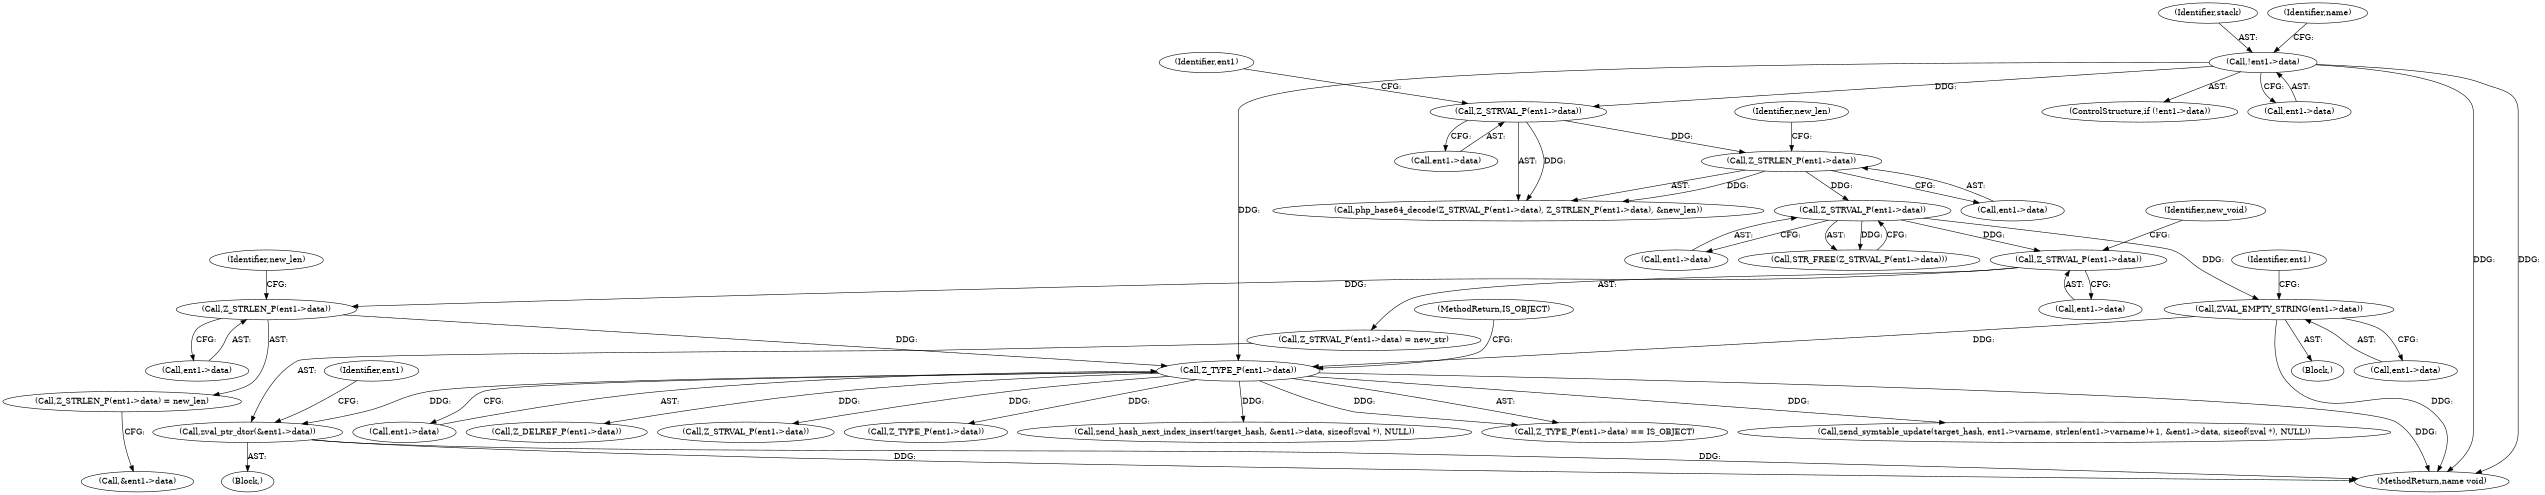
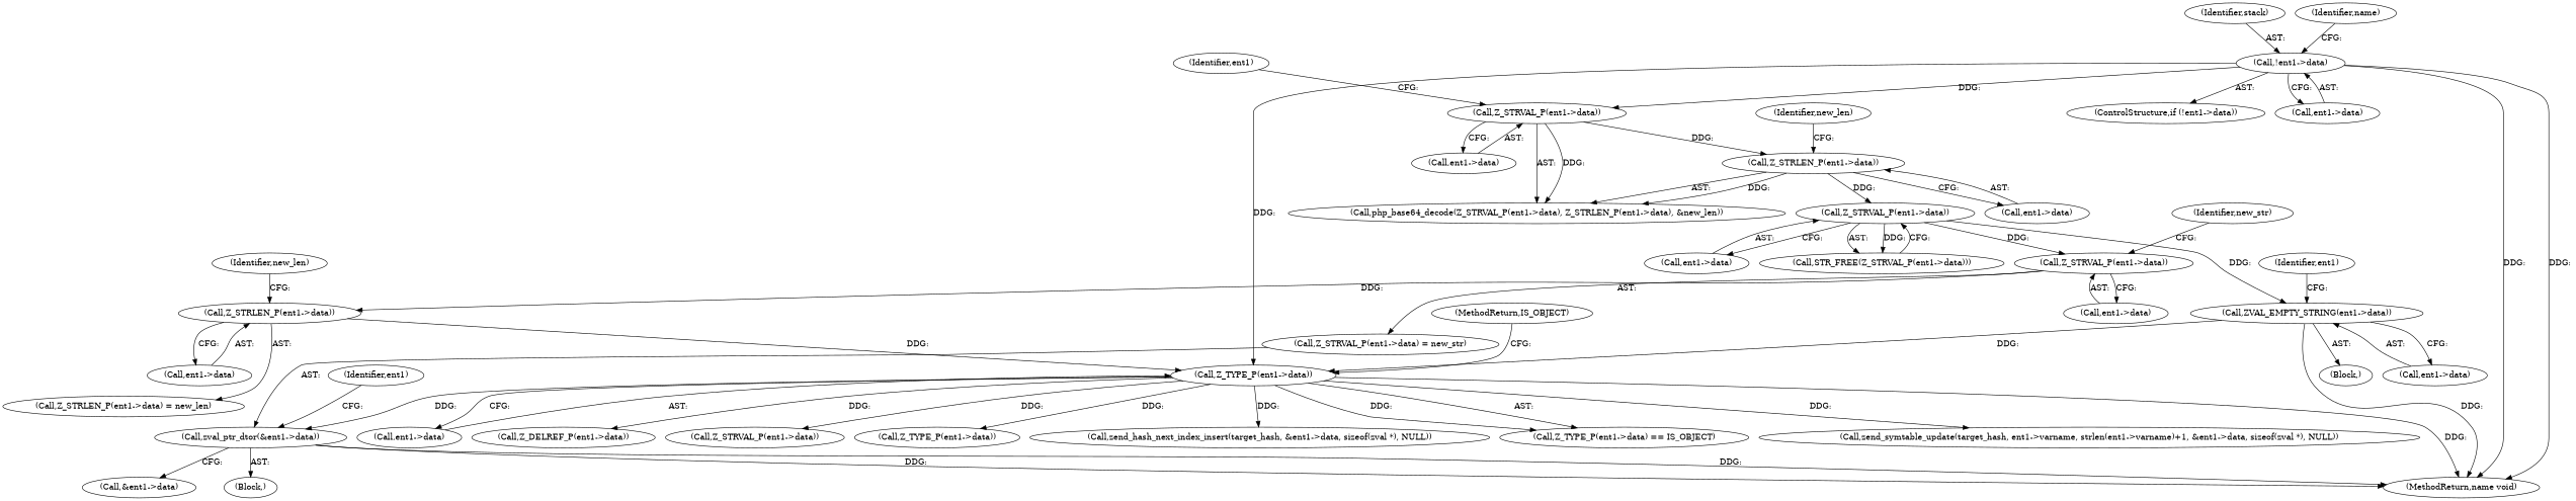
  digraph {
    n1 [label="(Call,zval_ptr_dtor(&ent1->data))"]
    n2 [label="(Call,&ent1->data)"]
    n3 [label="(MethodReturn,name void)"]
    n4 [label="(Block,)"]
    n5 [label="(Call,Z_TYPE_P(ent1->data))"]
    n6 [label="(Call,Z_STRVAL_P(ent1->data))"]
    n7 [label="(Call,ent1->data)"]
    n8 [label="(Call,Z_TYPE_P(ent1->data))"]
    n9 [label="(Call,zend_hash_next_index_insert(target_hash, &ent1->data, sizeof(zval *), NULL))"]
    n10 [label="(Call,Z_TYPE_P(ent1->data) == IS_OBJECT)"]
    n11 [label="(Call,zend_symtable_update(target_hash, ent1->varname, strlen(ent1->varname)+1, &ent1->data, sizeof(zval *), NULL))"]
    n12 [label="(Call,Z_DELREF_P(ent1->data))"]
    n13 [label="(Call,ZVAL_EMPTY_STRING(ent1->data))"]
    n14 [label="(Call,ent1->data)"]
    n15 [label="(Block,)"]
    n16 [label="(Call,Z_STRVAL_P(ent1->data))"]
    n17 [label="(Call,Z_STRVAL_P(ent1->data))"]
    n18 [label="(Call,STR_FREE(Z_STRVAL_P(ent1->data)))"]
    n19 [label="(Call,ent1->data)"]
    n20 [label="(Call,Z_STRLEN_P(ent1->data))"]
    n21 [label="(Call,Z_STRVAL_P(ent1->data) = new_str)"]
    n22 [label="(Call,ent1->data)"]
    n23 [label="(Call,Z_STRLEN_P(ent1->data))"]
    n24 [label="(Call,php_base64_decode(Z_STRVAL_P(ent1->data), Z_STRLEN_P(ent1->data), &new_len))"]
    n25 [label="(Call,ent1->data)"]
    n26 [label="(Call,Z_STRVAL_P(ent1->data))"]
    n27 [label="(Call,ent1->data)"]
    n28 [label="(Call,!ent1->data)"]
    n29 [label="(ControlStructure,if (!ent1->data))"]
    n30 [label="(Call,ent1->data)"]
    n31 [label="(Call,ent1->data)"]
    n32 [label="(Call,Z_STRLEN_P(ent1->data) = new_len)"]
    n33 [label="(Identifier,new_len)"]
    n34 [label="(Identifier,ent1)"]
    n35 [label="(MethodReturn,IS_OBJECT)"]
    n36 [label="(Identifier,ent1)"]
    n37 [label="(Identifier,new_len)"]
    n38 [label="(Identifier,stack)"]
    n39 [label="(Identifier,name)"]
-   n40 [label="(Identifier,new_void)"]
+   n40 [label="(Identifier,new_str)"]
    n41 [label="(Identifier,ent1)"]
-   n32 -> n2 [label="CFG: "]
+   n1 -> n2 [label="CFG: "]
    n1 -> n3 [label="DDG: "]
    n1 -> n3 [label="DDG: "]
    n1 -> n4 [label="AST: "]
    n5 -> n1 [label="DDG: "]
    n5 -> n3 [label="DDG: "]
    n5 -> n6 [label="DDG: "]
    n5 -> n7 [label="CFG: "]
    n5 -> n8 [label="DDG: "]
    n5 -> n9 [label="DDG: "]
    n5 -> n10 [label="AST: "]
    n5 -> n10 [label="DDG: "]
    n5 -> n11 [label="DDG: "]
    n5 -> n12 [label="DDG: "]
    n7 -> n5 [label="AST: "]
    n13 -> n3 [label="DDG: "]
    n13 -> n5 [label="DDG: "]
    n13 -> n14 [label="CFG: "]
    n13 -> n15 [label="AST: "]
    n14 -> n13 [label="AST: "]
    n16 -> n13 [label="DDG: "]
    n16 -> n17 [label="DDG: "]
    n16 -> n18 [label="AST: "]
    n16 -> n18 [label="DDG: "]
    n16 -> n19 [label="CFG: "]
    n17 -> n20 [label="DDG: "]
    n17 -> n21 [label="AST: "]
    n17 -> n22 [label="CFG: "]
    n18 -> n16 [label="CFG: "]
    n19 -> n16 [label="AST: "]
    n20 -> n5 [label="DDG: "]
    n20 -> n31 [label="CFG: "]
    n20 -> n32 [label="AST: "]
    n21 -> n1 [label="AST: "]
    n22 -> n17 [label="AST: "]
    n23 -> n16 [label="DDG: "]
    n23 -> n24 [label="AST: "]
    n23 -> n24 [label="DDG: "]
    n23 -> n25 [label="CFG: "]
    n25 -> n23 [label="AST: "]
    n26 -> n23 [label="DDG: "]
    n26 -> n24 [label="AST: "]
    n26 -> n24 [label="DDG: "]
    n26 -> n27 [label="CFG: "]
    n27 -> n26 [label="AST: "]
    n28 -> n3 [label="DDG: "]
    n28 -> n3 [label="DDG: "]
    n28 -> n5 [label="DDG: "]
    n28 -> n26 [label="DDG: "]
    n28 -> n29 [label="AST: "]
    n28 -> n30 [label="CFG: "]
    n30 -> n28 [label="AST: "]
    n31 -> n20 [label="AST: "]
    n33 -> n20 [label="CFG: "]
    n34 -> n26 [label="CFG: "]
    n35 -> n5 [label="CFG: "]
    n36 -> n13 [label="CFG: "]
    n37 -> n23 [label="CFG: "]
    n38 -> n28 [label="AST: "]
    n39 -> n28 [label="CFG: "]
    n40 -> n17 [label="CFG: "]
    n41 -> n1 [label="CFG: "]
  }
